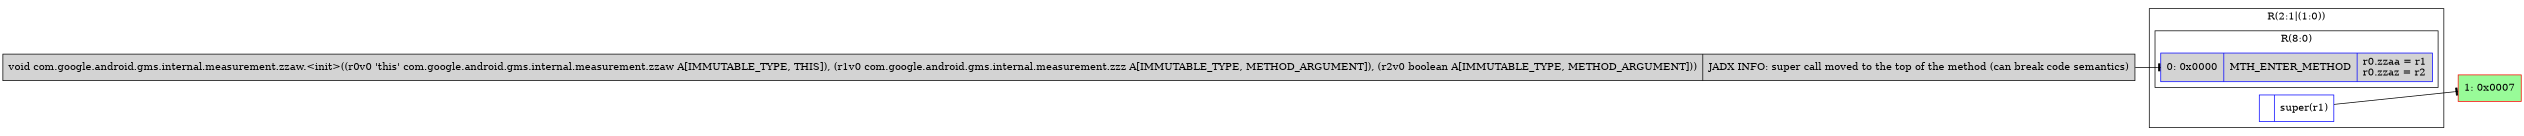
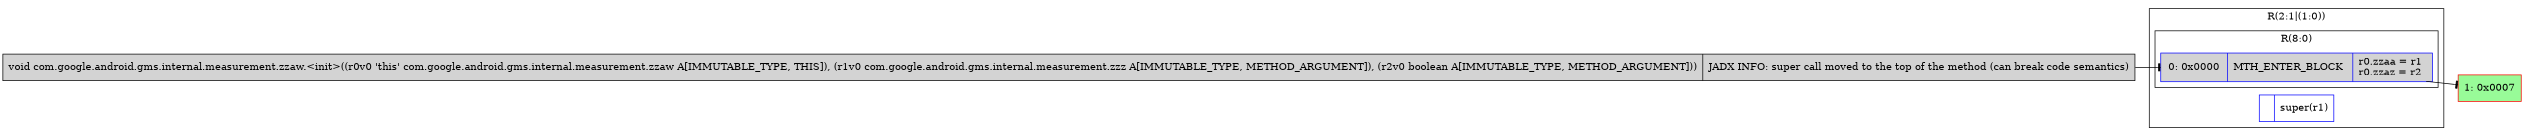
  digraph {
    rankdir=LR
    node [color=blue fillcolor=lightgrey shape=record style=filled]
    edge [arrowhead=tee]
-   n1 [label="{0\:\ 0x0000|MTH_ENTER_METHOD\l|r0.zzaa = r1\lr0.zzaz = r2\l}"]
+   n1 [label="{0\:\ 0x0000|MTH_ENTER_BLOCK\l|r0.zzaa = r1\lr0.zzaz = r2\l}"]
    n2 [fillcolor=white label="{|super(r1)\l}"]
    n3 [color=red fillcolor=palegreen label="{1\:\ 0x0007}"]
    n4 [label="{void com.google.android.gms.internal.measurement.zzaw.\<init\>((r0v0 'this' com.google.android.gms.internal.measurement.zzaw A[IMMUTABLE_TYPE, THIS]), (r1v0 com.google.android.gms.internal.measurement.zzz A[IMMUTABLE_TYPE, METHOD_ARGUMENT]), (r2v0 boolean A[IMMUTABLE_TYPE, METHOD_ARGUMENT]))  | JADX INFO: super call moved to the top of the method (can break code semantics)\l}" color=""]
    subgraph cluster_1 {
      label="R(2:1|(1:0))"
      n2
      subgraph cluster_2 {
        label="R(8:0)"
        n1
      }
    }
-   n2 -> n3
+   n1 -> n3
    n4 -> n1
  }
